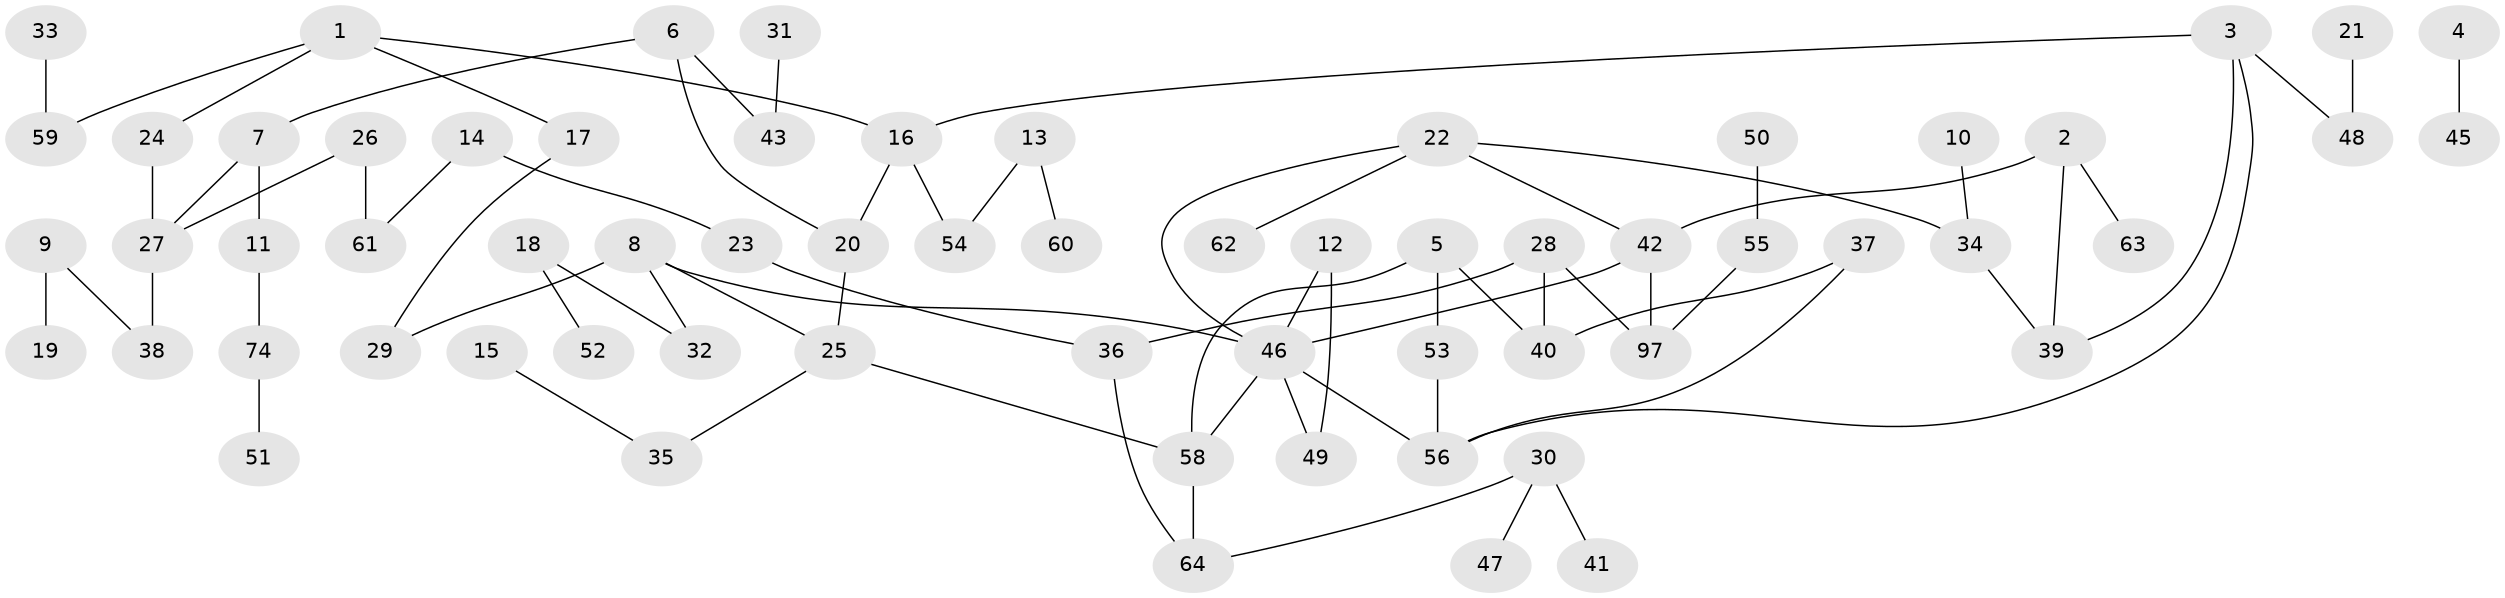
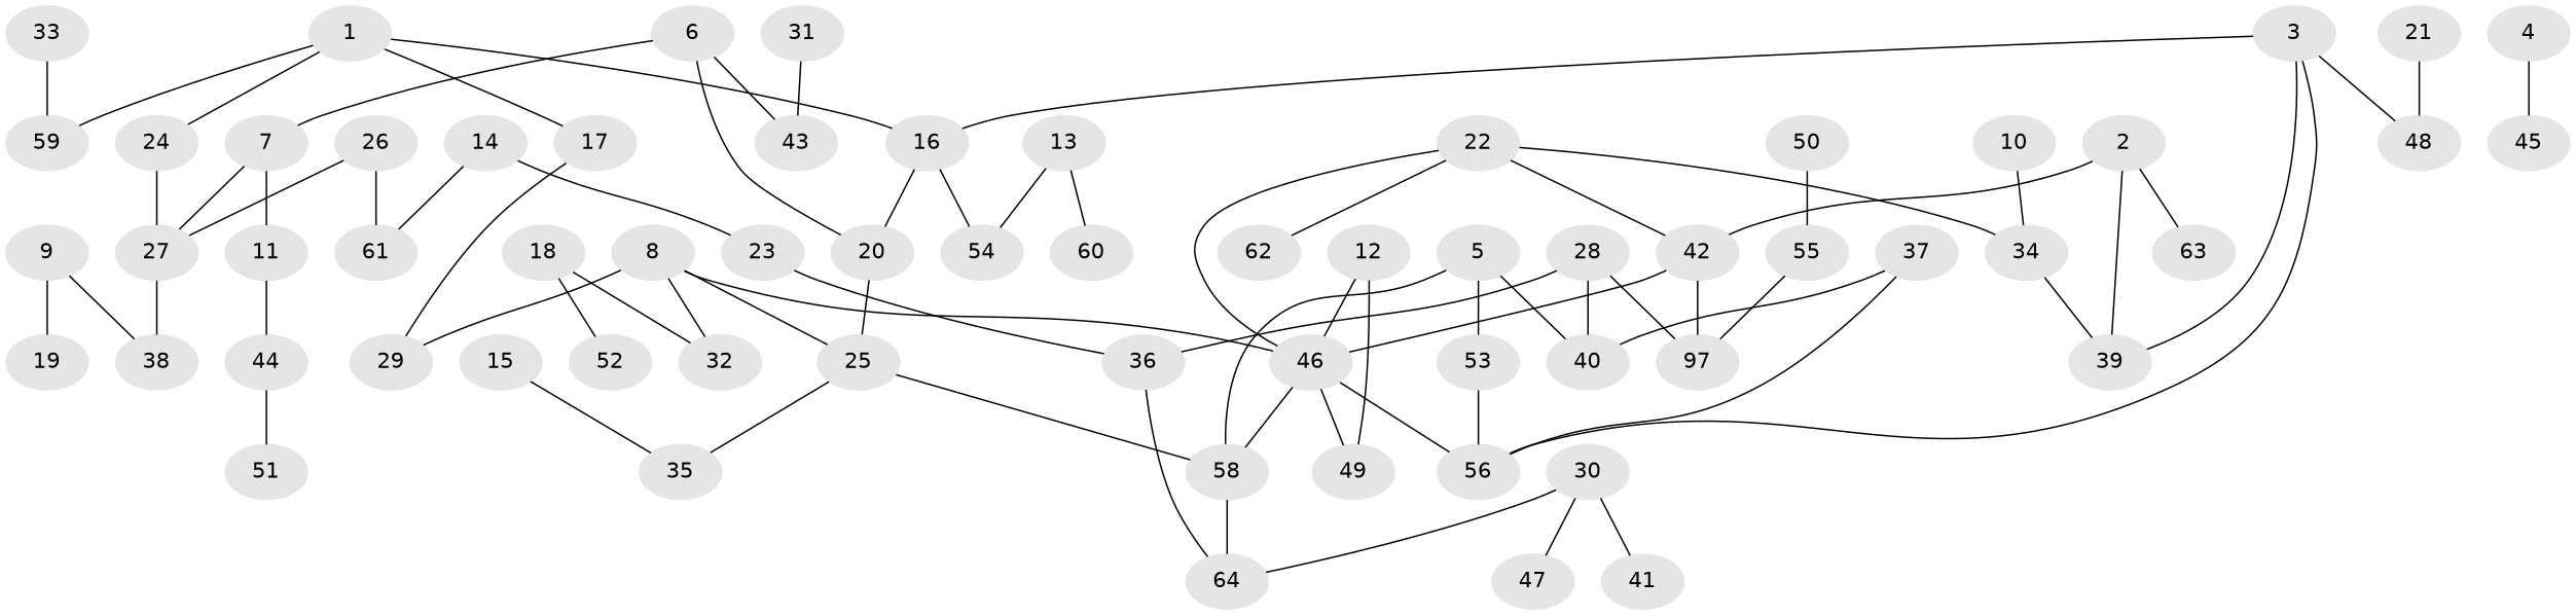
  graph {
    fontname="DejaVu Sans"
    node [color=gray90 fontname="DejaVu Sans" style=filled]
    edge [fontname="DejaVu Sans"]
    1
    16
    17
    24
    59
    20
    54
    29
    27
    2
    39
    42
    63
    46
    n15 [label=97]
    3
    48
    56
    4
    45
    5
    40
    53
    58
    64
    6
    7
    43
    11
    25
-   44 [label=74]
+   44
    38
    8
    32
    35
    49
    9
    19
    55
    10
    34
    51
    12
    13
    60
    14
    23
    61
    36
    15
    18
    52
    21
    22
    62
    26
    28
    30
    41
    47
    31
    33
    37
    50
    1 -- 16
    1 -- 17
    1 -- 24
    1 -- 59
    16 -- 20
    16 -- 54
    17 -- 29
    24 -- 27
    20 -- 25
    27 -- 38
    2 -- 39
    2 -- 42
    2 -- 63
    42 -- 46
    42 -- n15
    46 -- 56
    46 -- 58
    46 -- 49
    3 -- 16
    3 -- 39
    3 -- 48
    3 -- 56
    4 -- 45
    5 -- 40
    5 -- 53
    5 -- 58
    53 -- 56
    58 -- 64
    6 -- 20
    6 -- 7
    6 -- 43
    7 -- 27
    7 -- 11
    11 -- 44
    25 -- 58
    25 -- 35
    44 -- 51
    8 -- 29
    8 -- 46
    8 -- 25
    8 -- 32
    9 -- 38
    9 -- 19
    55 -- n15
    10 -- 34
    34 -- 39
    12 -- 46
    12 -- 49
    13 -- 54
    13 -- 60
    14 -- 23
    14 -- 61
    23 -- 36
    36 -- 64
    15 -- 35
    18 -- 32
    18 -- 52
    21 -- 48
    22 -- 42
    22 -- 46
    22 -- 34
    22 -- 62
    26 -- 27
    26 -- 61
    28 -- n15
    28 -- 40
    28 -- 36
    30 -- 64
    30 -- 41
    30 -- 47
    31 -- 43
    33 -- 59
    37 -- 56
    37 -- 40
    50 -- 55
  }
